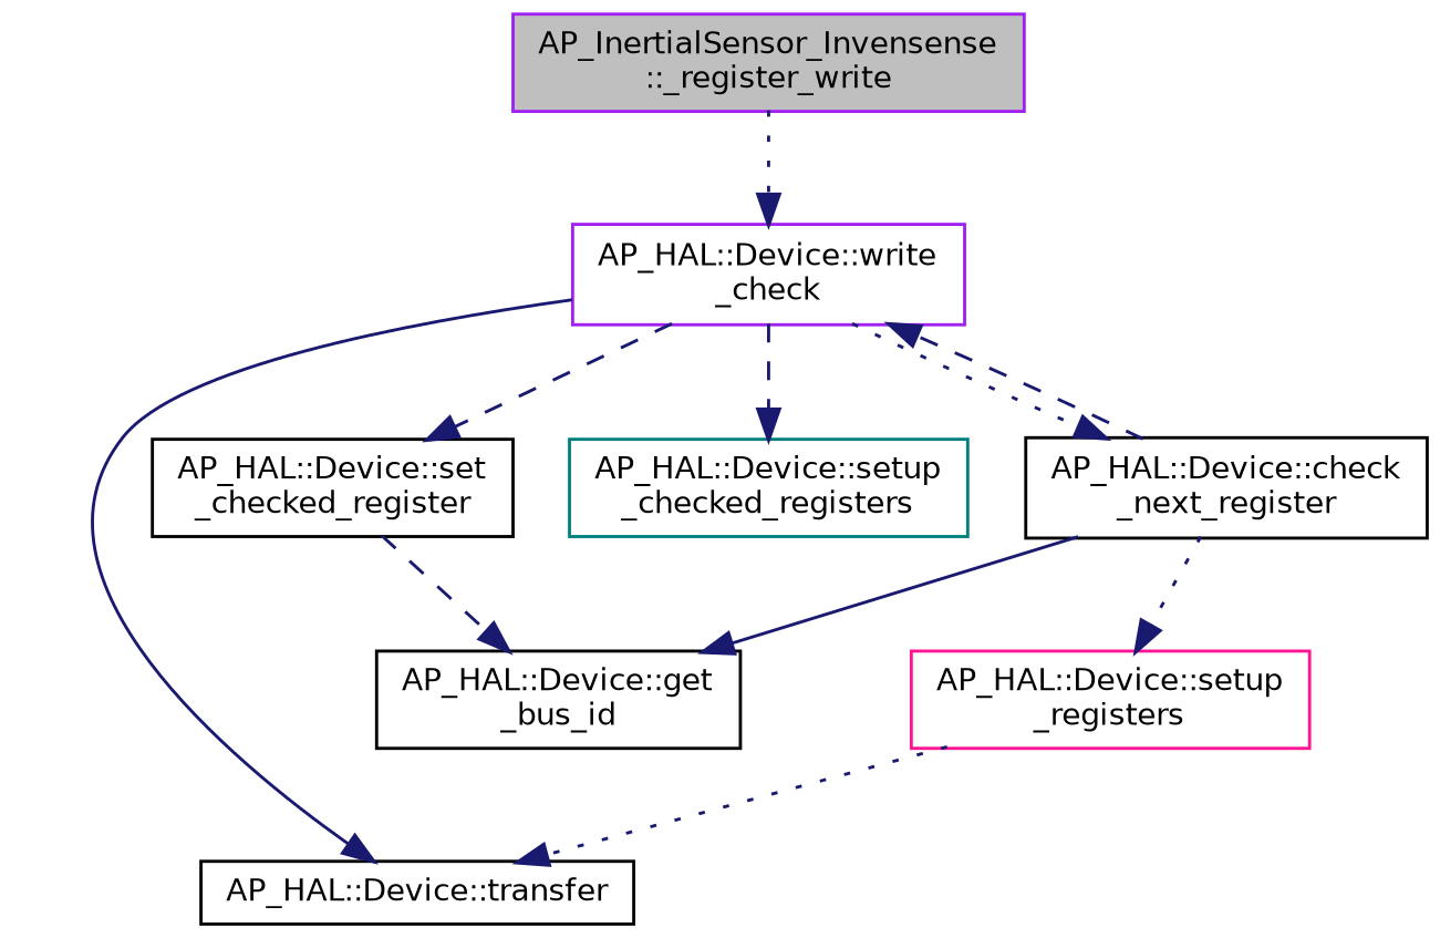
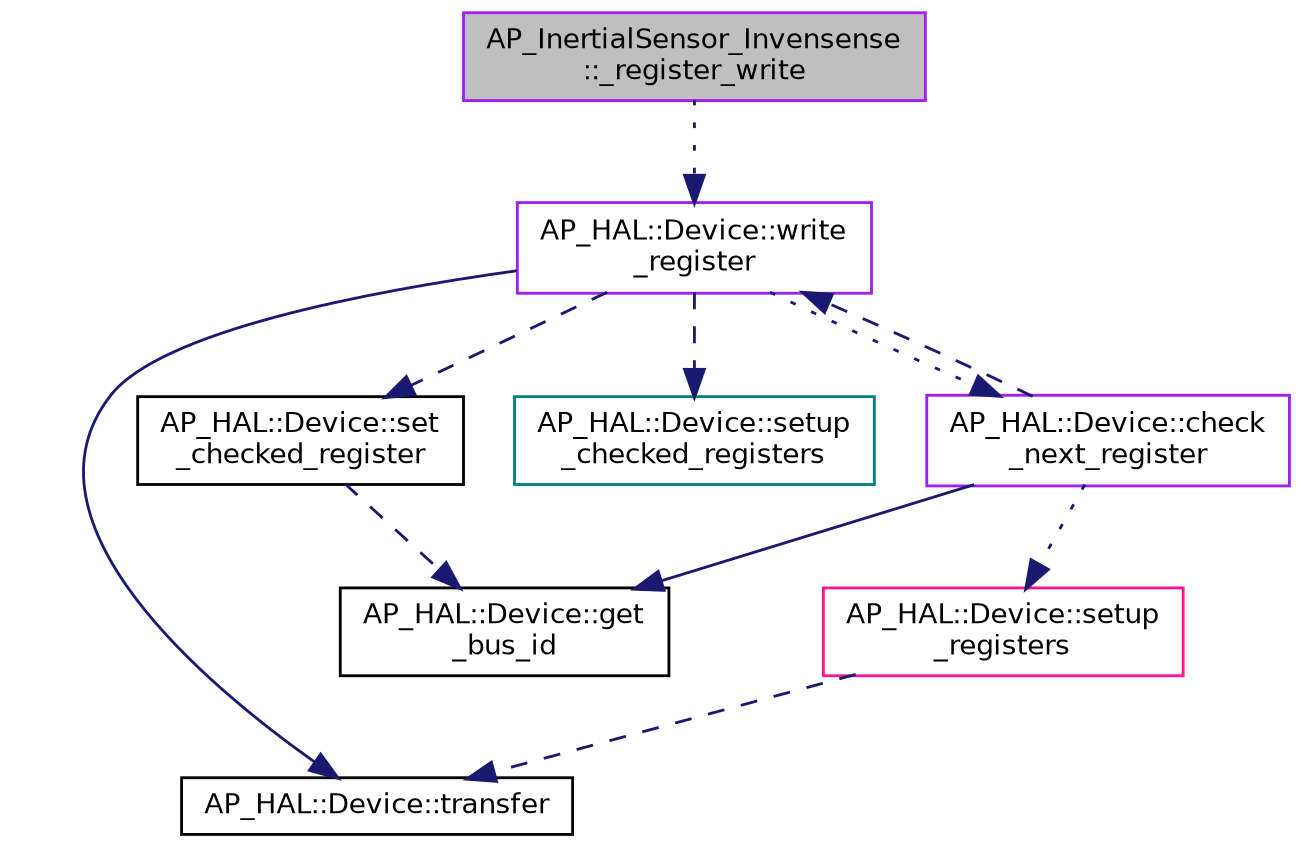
  digraph {
    rankdir=TB
    node [color=black fillcolor=white fontname=Helvetica fontsize=10 shape=record style=filled]
    edge [color=midnightblue fontname=Helvetica fontsize=10 labelfontname=Helvetica labelfontsize=10 style=dotted]
    n1 [color=purple fillcolor=grey75 fontcolor=black height=0.2 label="AP_InertialSensor_Invensense\l::_register_write" width=0.4]
-   n2 [color=purple height=0.2 label="AP_HAL::Device::write\l_check" width=0.4]
+   n2 [color=purple height=0.2 label="AP_HAL::Device::write\l_register" width=0.4]
    n3 [height=0.2 label="AP_HAL::Device::set\l_checked_register" width=0.4]
    n4 [height=0.2 label="AP_HAL::Device::transfer" width=0.4]
    n5 [color=teal height=0.2 label="AP_HAL::Device::setup\l_checked_registers" width=0.4]
-   n6 [height=0.2 label="AP_HAL::Device::check\l_next_register" width=0.4]
+   n6 [color=purple height=0.2 label="AP_HAL::Device::check\l_next_register" width=0.4]
    n7 [height=0.2 label="AP_HAL::Device::get\l_bus_id" width=0.4]
    n8 [color=deeppink height=0.2 label="AP_HAL::Device::setup\l_registers" width=0.4]
    n1 -> n2
    n2 -> n3 [style=dashed]
    n2 -> n4 [style=solid]
    n2 -> n5 [style=dashed]
    n2 -> n6
    n3 -> n7 [style=dashed]
    n6 -> n2 [style=dashed]
    n6 -> n7 [style=solid]
    n6 -> n8
-   n8 -> n4
+   n8 -> n4 [style=dashed]
  }
